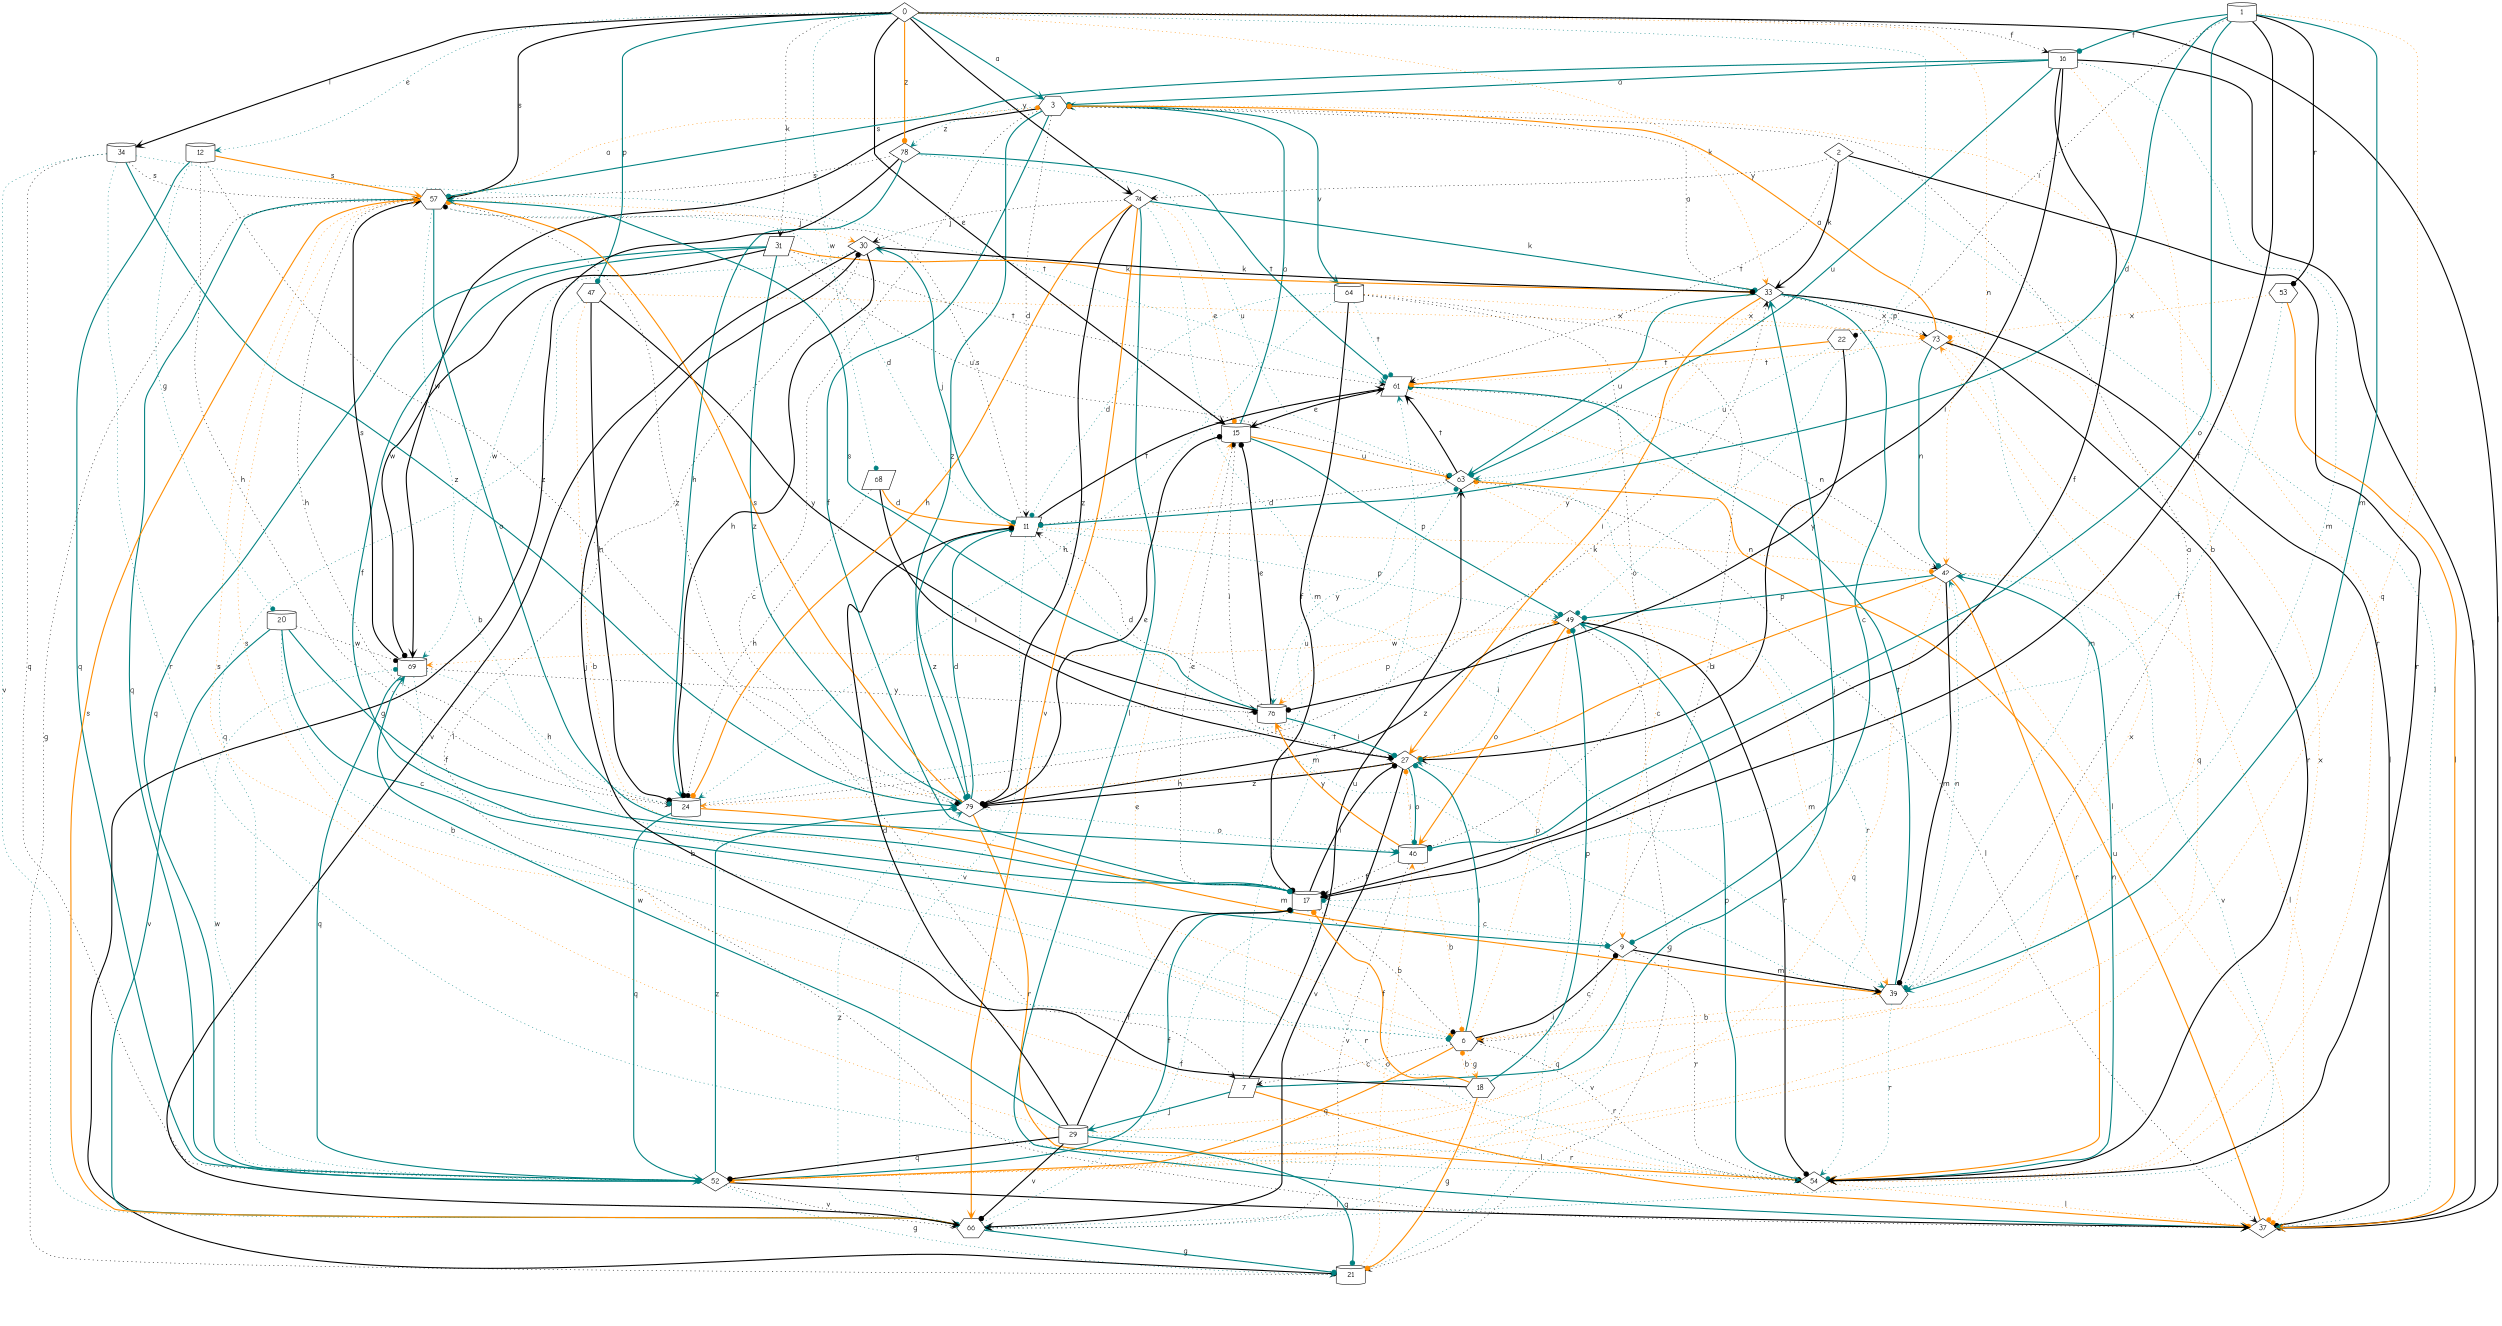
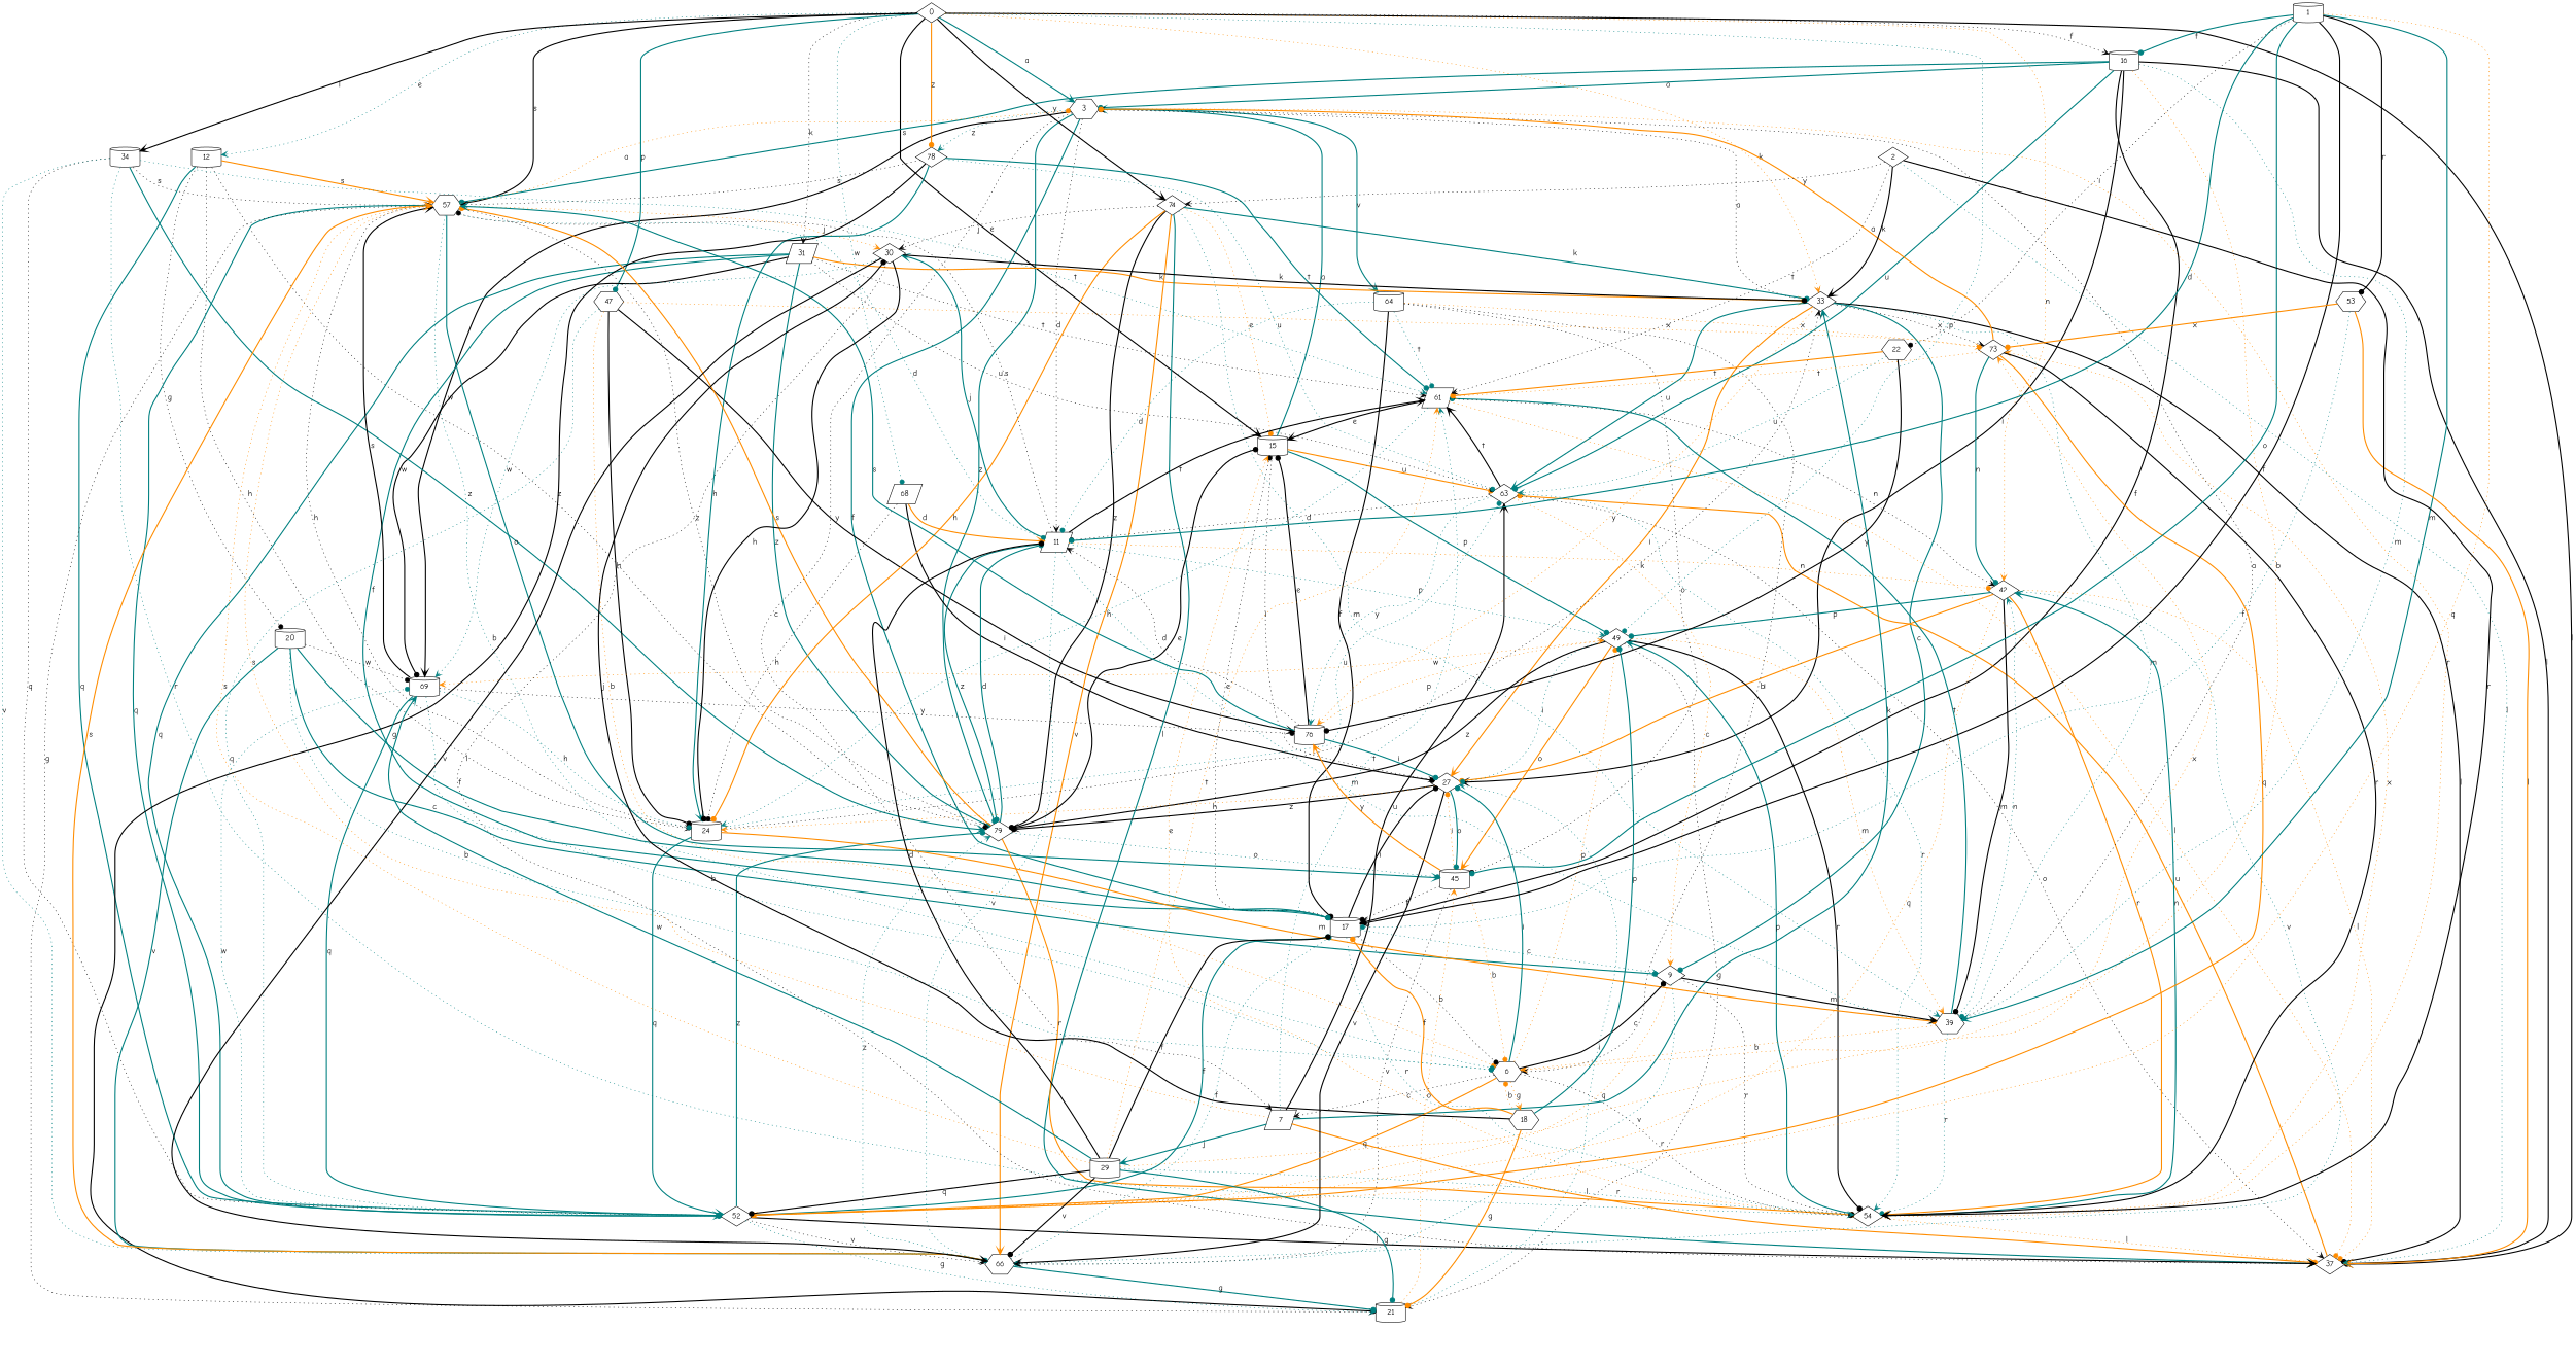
  strict digraph {
    fontname="Comic Neue"
    node [fontname="Comic Neue" shape=diamond]
    edge [arrowhead=dot color=teal fontname="Comic Neue" style=dotted]
    3 [shape=hexagon]
    0
    12 [shape=cylinder]
    15 [shape=cylinder]
    16 [shape=cylinder]
    31 [shape=parallelogram]
    33
    34 [shape=cylinder]
    37
    42
    47 [shape=hexagon]
    49
    57 [shape=hexagon]
    68 [shape=parallelogram]
    74
    78
    11 [shape=parallelogram]
    17 [shape=cylinder]
    54
    7 [shape=parallelogram]
    64 [shape=cylinder]
    69 [shape=cylinder]
    79
    52
    20 [shape=cylinder]
    24 [shape=cylinder]
    27
    63
    39 [shape=hexagon]
    6 [shape=hexagon]
    61 [shape=parallelogram]
    9
    76 [shape=cylinder]
    73
    66 [shape=hexagon]
-   46 [shape=cylinder]
+   46 [shape=cylinder label=45]
    21 [shape=cylinder]
    30
    1 [shape=cylinder]
    n40 [label=22 shape=hexagon]
    53 [shape=hexagon]
    2
    29 [shape=cylinder]
    18 [shape=hexagon]
    3 -> 78 [arrowhead=vee label=z]
    3 -> 11 [arrowhead=vee color=black label=d]
    3 -> 17 [label=f style=bold]
    3 -> 54 [arrowhead=vee color=darkorange label=r]
    3 -> 7 [arrowhead=vee color=black label=c]
    3 -> 64 [arrowhead=vee label=v style=bold]
    3 -> 69 [arrowhead=vee color=black label=w style=bold]
    3 -> 79 [label=z style=bold]
    0 -> 3 [arrowhead=vee label=a style=bold]
    0 -> 12 [arrowhead=vee label=e]
    0 -> 15 [arrowhead=vee color=black label=e style=bold]
    0 -> 16 [arrowhead=vee color=black label=f]
    0 -> 31 [arrowhead=vee color=black label=k]
    0 -> 33 [arrowhead=vee color=darkorange label=k]
    0 -> 34 [arrowhead=vee color=black label=l style=bold]
    0 -> 37 [color=black label=l style=bold]
    0 -> 42 [arrowhead=vee color=darkorange label=n]
    0 -> 47 [label=p style=bold]
    0 -> 49 [label=p]
    0 -> 57 [color=black label=s style=bold]
    0 -> 68 [label=w]
    0 -> 74 [arrowhead=vee color=black label=y style=bold]
    0 -> 78 [color=darkorange label=z style=bold]
    12 -> 57 [arrowhead=vee color=darkorange label=s style=bold]
    12 -> 79 [color=black label=z]
    12 -> 52 [label=q style=bold]
-   12 -> 20 [label=g]
+   12 -> 20 [color=black label=g]
    12 -> 24 [arrowhead=vee color=black label=h]
    15 -> 3 [arrowhead=vee label=a style=bold]
    15 -> 49 [label=p style=bold]
    15 -> 27 [arrowhead=vee color=black label=i]
    15 -> 63 [color=darkorange label=u style=bold]
    16 -> 3 [label=a style=bold]
    16 -> 37 [arrowhead=vee color=black label=l style=bold]
    16 -> 57 [label=s style=bold]
    16 -> 17 [arrowhead=vee color=black label=f style=bold]
    16 -> 27 [arrowhead=vee color=black label=i style=bold]
    16 -> 63 [label=u style=bold]
    16 -> 39 [label=m]
    16 -> 6 [arrowhead=vee color=darkorange label=b]
    31 -> 33 [arrowhead=vee color=darkorange label=k style=bold]
    31 -> 17 [label=f style=bold]
    31 -> 69 [color=black label=w style=bold]
    31 -> 79 [label=z style=bold]
    31 -> 52 [label=q style=bold]
    31 -> 63 [color=black label=u]
    31 -> 61 [arrowhead=vee color=black label=t]
    33 -> 3 [color=black label=a]
    33 -> 37 [color=black label=l style=bold]
    33 -> 27 [arrowhead=vee color=darkorange label=i style=bold]
    33 -> 63 [arrowhead=vee label=u style=bold]
    33 -> 39 [label=m]
    33 -> 9 [label=c style=bold]
    33 -> 76 [arrowhead=vee color=darkorange label=y]
    33 -> 73 [arrowhead=vee color=black label=x]
    34 -> 57 [arrowhead=vee color=black label=s]
    34 -> 54 [arrowhead=vee label=r]
    34 -> 79 [arrowhead=vee label=z style=bold]
    34 -> 52 [color=black label=q]
    34 -> 61 [arrowhead=vee label=t]
    34 -> 66 [arrowhead=vee label=v]
    37 -> 63 [color=darkorange label=u style=bold]
    42 -> 37 [color=darkorange label=l]
    42 -> 49 [label=p style=bold]
    42 -> 54 [arrowhead=vee color=darkorange label=r style=bold]
    42 -> 52 [color=darkorange label=q]
    42 -> 27 [color=darkorange label=i style=bold]
    42 -> 39 [color=black label=m style=bold]
    42 -> 66 [arrowhead=vee label=v]
    47 -> 52 [arrowhead=vee label=q]
    47 -> 24 [color=black label=h style=bold]
    47 -> 6 [color=darkorange label=b]
    47 -> 76 [arrowhead=vee color=black label=y style=bold]
    47 -> 73 [arrowhead=vee color=darkorange label=x]
    49 -> 54 [color=black label=r style=bold]
    49 -> 69 [arrowhead=vee color=darkorange label=w]
    49 -> 79 [arrowhead=vee color=black label=z style=bold]
    49 -> 27 [label=i]
    49 -> 39 [arrowhead=vee color=darkorange label=m]
    49 -> 46 [arrowhead=vee color=darkorange label=o style=bold]
    49 -> 21 [arrowhead=vee color=black label=g]
    57 -> 3 [color=darkorange label=a]
    57 -> 11 [label=d]
    57 -> 79 [arrowhead=vee color=black label=z]
    57 -> 52 [label=q style=bold]
    57 -> 24 [color=black label=h]
    57 -> 6 [label=b]
    57 -> 46 [arrowhead=vee label=o style=bold]
    57 -> 21 [arrowhead=vee color=black label=g]
    57 -> 30 [arrowhead=vee color=darkorange label=j]
    68 -> 11 [arrowhead=vee color=darkorange label=d style=bold]
    68 -> 24 [color=black label=h]
    68 -> 27 [color=black label=i style=bold]
    74 -> 15 [color=darkorange label=e]
    74 -> 33 [label=k style=bold]
    74 -> 37 [arrowhead=vee label=l style=bold]
    74 -> 79 [color=black label=z style=bold]
    74 -> 24 [color=darkorange label=h style=bold]
    74 -> 39 [arrowhead=vee label=m]
    74 -> 66 [arrowhead=vee color=darkorange label=v style=bold]
    74 -> 30 [arrowhead=vee color=black label=j]
    78 -> 57 [arrowhead=vee color=black label=s]
    78 -> 24 [arrowhead=vee label=h style=bold]
    78 -> 63 [label=u]
    78 -> 61 [label=t style=bold]
    78 -> 21 [color=black label=g style=bold]
    11 -> 42 [color=darkorange label=n]
    11 -> 49 [arrowhead=vee label=p]
    11 -> 57 [color=black label=s]
    11 -> 79 [label=z style=bold]
    11 -> 39 [arrowhead=vee label=m]
    11 -> 61 [arrowhead=vee color=black label=t style=bold]
    11 -> 66 [arrowhead=vee label=v]
    11 -> 30 [arrowhead=vee label=j style=bold]
    17 -> 15 [color=black label=e]
    17 -> 54 [label=r]
    17 -> 27 [color=black label=i style=bold]
    17 -> 6 [color=black label=b]
    17 -> 9 [arrowhead=vee label=c]
    54 -> 15 [arrowhead=vee color=darkorange label=e]
    54 -> 37 [color=darkorange label=l]
    54 -> 42 [arrowhead=vee label=n style=bold]
    54 -> 49 [arrowhead=vee label=p style=bold]
    54 -> 73 [arrowhead=vee color=darkorange label=x]
-   7 -> 33 [arrowhead=vee label=j style=bold]
+   7 -> 33 [arrowhead=vee label=k style=bold]
    7 -> 37 [arrowhead=vee color=darkorange label=l style=bold]
    7 -> 57 [arrowhead=vee color=darkorange label=s]
    7 -> 63 [arrowhead=vee color=black label=u style=bold]
    7 -> 61 [arrowhead=vee label=t]
    7 -> 29 [arrowhead=vee label=j style=bold]
    64 -> 11 [label=d]
    64 -> 17 [color=black label=f style=bold]
    64 -> 6 [arrowhead=vee color=black label=b]
    64 -> 61 [label=t]
    64 -> 73 [color=darkorange label=x]
    64 -> 46 [color=black label=o]
    69 -> 57 [arrowhead=vee color=black label=s style=bold]
    69 -> 52 [arrowhead=vee label=q style=bold]
    69 -> 24 [label=h]
    69 -> 6 [label=b]
    69 -> 76 [color=black label=y]
    79 -> 15 [color=black label=e style=bold]
    79 -> 57 [color=darkorange label=s style=bold]
    79 -> 11 [label=d style=bold]
    79 -> 54 [color=darkorange label=r style=bold]
    79 -> 46 [label=o]
    52 -> 37 [arrowhead=vee color=black label=l style=bold]
    52 -> 17 [label=f style=bold]
    52 -> 69 [label=w]
    52 -> 79 [label=z style=bold]
    52 -> 66 [arrowhead=vee color=black label=v]
    52 -> 21 [arrowhead=vee label=g]
    20 -> 17 [label=f style=bold]
    20 -> 69 [color=black label=w]
    20 -> 6 [label=b]
    20 -> 9 [label=c style=bold]
    20 -> 66 [label=v style=bold]
    24 -> 33 [arrowhead=vee color=black label=k]
    24 -> 52 [arrowhead=vee label=q style=bold]
    24 -> 63 [label=u]
    24 -> 39 [color=darkorange label=m style=bold]
    27 -> 79 [color=black label=z style=bold]
    27 -> 24 [arrowhead=vee color=darkorange label=h]
    27 -> 66 [arrowhead=vee color=black label=v style=bold]
    27 -> 46 [label=o style=bold]
-   63 -> 37 [arrowhead=vee color=black label=l]
+   63 -> 37 [arrowhead=vee color=black label=o]
    63 -> 11 [color=black label=d]
    63 -> 54 [arrowhead=vee label=r]
    63 -> 61 [arrowhead=vee color=black label=t style=bold]
    63 -> 9 [arrowhead=vee color=darkorange label=c]
    63 -> 76 [arrowhead=vee label=y]
    39 -> 3 [arrowhead=vee color=black label=a]
    39 -> 42 [arrowhead=vee label=n]
    39 -> 54 [label=r]
    39 -> 6 [arrowhead=vee color=darkorange label=b]
    39 -> 61 [label=t style=bold]
    6 -> 49 [color=darkorange label=p]
    6 -> 54 [color=black label=r]
    6 -> 7 [arrowhead=vee color=black label=c]
    6 -> 52 [color=darkorange label=q style=bold]
    6 -> 27 [label=i style=bold]
    6 -> 9 [color=black label=c style=bold]
    6 -> 18 [arrowhead=vee color=darkorange label=g]
    61 -> 15 [arrowhead=vee color=black label=e style=bold]
    61 -> 37 [color=darkorange label=l]
    61 -> 42 [arrowhead=vee color=black label=n]
-   64 -> 24 [arrowhead=vee label=h]
+   61 -> 24 [arrowhead=vee label=h]
    9 -> 54 [color=black label=r]
    9 -> 52 [color=darkorange label=q]
    9 -> 39 [arrowhead=vee color=black label=m style=bold]
    9 -> 66 [label=v]
    76 -> 15 [color=black label=e style=bold]
    76 -> 49 [arrowhead=vee color=darkorange label=p]
    76 -> 57 [arrowhead=vee label=s style=bold]
    76 -> 11 [arrowhead=vee color=black label=d]
    76 -> 27 [label=i style=bold]
    73 -> 3 [color=darkorange label=a style=bold]
    73 -> 42 [label=n style=bold]
    73 -> 54 [arrowhead=vee color=black label=r style=bold]
-   73 -> 52 [color=darkorange label=q]
+   73 -> 52 [color=darkorange label=q style=bold]
    73 -> 61 [arrowhead=vee color=darkorange label=t]
    66 -> 57 [arrowhead=vee color=darkorange label=s style=bold]
    66 -> 17 [label=f]
    66 -> 79 [arrowhead=vee label=z]
    66 -> 21 [label=g style=bold]
    46 -> 17 [color=black label=f]
    46 -> 27 [color=darkorange label=i]
    46 -> 6 [color=darkorange label=b]
    46 -> 76 [arrowhead=vee color=darkorange label=y style=bold]
    46 -> 66 [arrowhead=vee color=black label=v]
    21 -> 27 [arrowhead=vee label=i]
    21 -> 46 [arrowhead=vee color=darkorange label=o]
    30 -> 33 [color=black label=k style=bold]
    30 -> 37 [arrowhead=vee color=black label=l]
    30 -> 69 [arrowhead=vee label=w]
    30 -> 24 [color=black label=h style=bold]
    30 -> 66 [arrowhead=vee color=black label=v style=bold]
    1 -> 16 [label=f style=bold]
    1 -> 11 [label=d style=bold]
    1 -> 17 [arrowhead=vee color=black label=f style=bold]
    1 -> 52 [arrowhead=vee color=darkorange label=q]
    1 -> 39 [arrowhead=vee label=m style=bold]
    1 -> 46 [label=o style=bold]
    1 -> n40 [color=black label=i]
    1 -> 53 [color=black label=r style=bold]
    n40 -> 63 [arrowhead=vee label=u]
    n40 -> 61 [color=darkorange label=t style=bold]
    n40 -> 76 [color=black label=y style=bold]
    53 -> 37 [arrowhead=vee color=darkorange label=l style=bold]
    53 -> 17 [label=f]
-   53 -> 73 [color=darkorange label=x]
+   53 -> 73 [color=darkorange label=x style=bold]
    2 -> 33 [arrowhead=vee color=black label=k style=bold]
    2 -> 37 [arrowhead=vee label=l]
    2 -> 74 [arrowhead=vee color=black label=y]
    2 -> 54 [arrowhead=vee color=black label=r style=bold]
    2 -> 61 [arrowhead=vee color=black label=t]
    29 -> 57 [arrowhead=vee color=darkorange label=s]
    29 -> 11 [color=black label=d style=bold]
    29 -> 17 [color=black label=f style=bold]
    29 -> 54 [arrowhead=vee label=r]
    29 -> 69 [arrowhead=vee label=w style=bold]
    29 -> 52 [color=black label=q style=bold]
+   29 -> 61 [arrowhead=vee color=darkorange label=t]
    29 -> 73 [arrowhead=vee color=darkorange label=x]
    29 -> 66 [color=black label=v style=bold]
    29 -> 21 [label=g style=bold]
    18 -> 49 [label=p style=bold]
    18 -> 17 [color=darkorange label=f style=bold]
    18 -> 6 [color=darkorange label=b]
    18 -> 21 [color=darkorange label=g style=bold]
    18 -> 30 [color=black label=j style=bold]
  }
